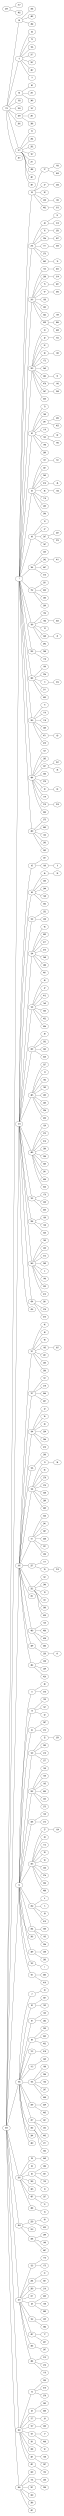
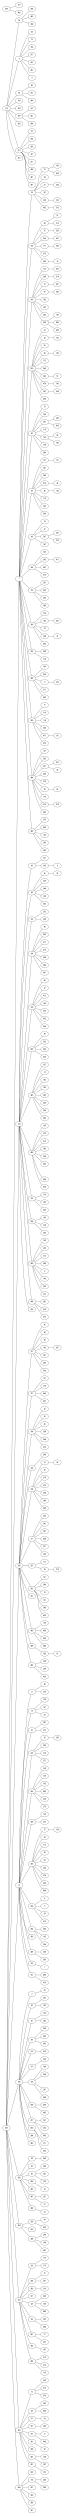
  graph {
    fontname="Roboto Condensed"
    rankdir=LR
    node [fontname="Roboto Condensed"]
    edge [fontname="Roboto Condensed"]
    333
    7
    124
    245
    12
    186
    200
    454
    472
    382
    456
    35
    274
    319
    325
    50
    53
    68
    144
    152
    189
    253
    348
    395
    464
    490
    65
    85
    103
    104
    128
    399
    445
    449
    133
    298
    360
    474
    476
    121
    137
    194
    106
    108
    111
    257
    322
    351
    460
    409
    463
    8
    15
    32
    129
    202
    328
    335
    350
    354
    393
    439
    132
    161
    173
    59
    6
    55
    193
    339
    209
    266
    377
    451
    2
    30
    87
    89
    113
    115
    136
    359
    477
    302
    364
    440
    28
    69
    40
    305
    385
    407
    498
    250
    310
    308
    123
    204
    280
    371
    48
    163
    437
    453
    494
    16
    43
    177
    197
    101
    181
    398
    401
    431
    329
    174
    321
    330
    386
    421
    27
+   34
    37
    90
    220
    402
    44
    76
    236
    171
    373
    442
    122
    208
    75
    97
    100
    262
    342
    430
    23
    42
    81
    38
    172
    365
    383
    478
    347
    436
    73
    180
    291
    119
    162
    198
    389
    157
    241
    265
    414
    86
    114
    295
    396
    10
    67
    267
    187
    223
    242
    447
    316
    331
    433
    206
    309
    156
    184
    74
    368
    492
    248
    178
    199
    226
    11
    311
    493
    71
    116
    118
    240
    471
    479
    127
    285
    337
    366
    379
    20
    179
    219
    446
    375
    485
    155
    293
    392
    231
    160
    56
    233
    344
    148
    352
    252
    238
    95
    403
    417
    473
    268
    288
    461
    45
    47
    412
    169
    353
    452
    496
    49
    332
    343
    420
    327
    14
    182
    183
    205
    243
    336
    450
    139
    272
    416
    286
    294
    345
-   391
    404
    424
    170
    320
    455
    109
    138
    326
    145
    229
    312
    340
    3
    146
    323
    413
    381
    374
    475
    96
    58
    98
    185
    201
    263
    306
    131
    218
    466
    497
    22
    26
    83
    334
    346
    470
    290
    13
    66
    278
    279
    338
    289
    489
    324
    341
    387
    408
    221
    234
    117
    25
    141
    246
    78
    151
    380
    429
    126
    406
    428
    484
    230
    228
    269
    426
    88
    370
    135
    167
    62
    287
    372
    52
    203
    210
    277
    150
    130
    165
    405
    222
    275
    120
    212
    57
    84
    112
    39
    93
    224
    376
    n344 [label=934]
    488
    4
    5
    54
    415
    300
    105
    356
    258
    283
    1
    483
    419
    358
    462
    458
    64
    72
    196
    217
    357
    467
    9
    80
    251
    349
    107
    281
    388
    239
    317
    482
    70
    264
    292
    147
    211
    438
    441
    491
    29
    307
    192
    195
    282
    255
    443
    432
    418
    369
    188
    304
-   164
    297
    448
    459
    465
    261
    232
    495
    271
    362
    469
    284
    361
    125
    18
    237
    21
    79
    99
    423
    299
    149
    487
    176
    175
    31
    301
    216
    499
    158
    480
    225
    384
    77
    457
    397
    213
    270
    110
    235
    410
    378
    303
    400
    24
    390
    17
    468
    92
    168
    207
    153
    260
    394
    166
    435
    254
    142
    313
    51
    214
    256
    427
    355
    19
    422
    314
    481
    296
    159
    486
    444
    102
    140
    91
    143
    244
    249
    425
    82
    190
    191
    46
    154
    247
    273
    411
    363
    41
    276
    60
    227
    36
    63
    318
    0
    33
    367
    94
    215
    61
    259
    134
    333 -- 7
    333 -- 124
    333 -- 245
    333 -- 12
    333 -- 186
    333 -- 200
    333 -- 454
    333 -- 472
    333 -- 382
    333 -- 456
    7 -- 35
    7 -- 274
    7 -- 319
    7 -- 325
    7 -- 50
    7 -- 53
    7 -- 68
    7 -- 144
    7 -- 152
    7 -- 189
    7 -- 253
    7 -- 348
    7 -- 395
    7 -- 464
    7 -- 490
    124 -- 65
    124 -- 85
    124 -- 103
    124 -- 104
    124 -- 128
    124 -- 399
    124 -- 445
    124 -- 449
    124 -- 133
    124 -- 298
    124 -- 360
    124 -- 474
    124 -- 476
    245 -- 121
    245 -- 137
    245 -- 194
    245 -- 106
    245 -- 108
    245 -- 111
    245 -- 257
    245 -- 322
    245 -- 351
    245 -- 460
    245 -- 409
    245 -- 463
    12 -- 8
    12 -- 15
    12 -- 32
    12 -- 129
    12 -- 202
    12 -- 328
    12 -- 335
    12 -- 350
    12 -- 354
    12 -- 393
    12 -- 439
    12 -- 132
    12 -- 161
    186 -- 2
    186 -- 30
    186 -- 87
    186 -- 89
    186 -- 113
    186 -- 115
    186 -- 136
    186 -- 359
    186 -- 477
    186 -- 302
    186 -- 364
    186 -- 440
    200 -- 28
    200 -- 69
    200 -- 40
    200 -- 305
    200 -- 385
    200 -- 407
    200 -- 498
    454 -- 250
    454 -- 310
    454 -- 308
    472 -- 123
    472 -- 204
    472 -- 280
    472 -- 371
    472 -- 48
    472 -- 163
    472 -- 437
    472 -- 453
    472 -- 494
    382 -- 16
    382 -- 43
    382 -- 177
    382 -- 197
    382 -- 101
    382 -- 181
    382 -- 398
    382 -- 401
    382 -- 431
    456 -- 329
    456 -- 174
    456 -- 321
    456 -- 330
    456 -- 386
    456 -- 421
    35 -- 27
+   35 -- 34
    35 -- 37
    35 -- 90
    35 -- 220
    35 -- 402
    274 -- 44
    274 -- 76
    274 -- 236
    274 -- 171
    274 -- 373
    274 -- 442
    319 -- 122
    319 -- 208
    319 -- 75
    319 -- 97
    319 -- 100
    319 -- 262
    319 -- 342
    319 -- 430
    325 -- 23
    325 -- 42
    325 -- 81
    325 -- 38
    325 -- 172
    325 -- 365
    325 -- 383
    325 -- 478
    325 -- 347
    325 -- 436
    50 -- 73
    50 -- 180
    50 -- 291
    50 -- 119
    50 -- 162
    50 -- 198
    50 -- 389
    53 -- 157
    53 -- 241
    53 -- 265
    53 -- 414
    53 -- 86
    53 -- 114
    53 -- 295
    53 -- 396
    68 -- 10
    68 -- 67
    68 -- 267
    68 -- 187
    144 -- 223
    144 -- 242
    144 -- 447
    144 -- 316
    152 -- 331
    152 -- 433
    152 -- 206
    152 -- 309
    189 -- 156
    189 -- 184
    189 -- 74
    189 -- 368
    189 -- 492
    253 -- 248
    253 -- 178
    348 -- 199
    348 -- 226
    348 -- 11
    348 -- 311
    348 -- 493
    395 -- 71
    395 -- 116
    395 -- 118
    395 -- 240
    395 -- 471
    395 -- 479
    464 -- 127
    464 -- 285
    464 -- 337
    464 -- 366
    464 -- 379
    464 -- 20
    464 -- 179
    464 -- 219
    464 -- 446
    490 -- 375
    490 -- 485
    490 -- 155
    490 -- 293
    490 -- 392
    65 -- 231
    65 -- 160
    85 -- 56
    85 -- 233
    85 -- 344
    85 -- 148
    85 -- 352
    103 -- 252
    103 -- 238
    104 -- 95
    104 -- 403
    104 -- 417
    104 -- 473
    104 -- 268
    104 -- 288
    104 -- 461
    128 -- 45
    128 -- 47
    128 -- 412
    128 -- 169
    128 -- 353
    128 -- 452
    128 -- 496
    399 -- 49
    399 -- 332
    399 -- 343
    399 -- 420
    445 -- 327
    445 -- 14
    445 -- 182
    445 -- 183
    445 -- 205
    445 -- 243
    445 -- 336
    445 -- 450
    449 -- 139
    449 -- 272
    449 -- 416
    449 -- 286
    449 -- 294
    449 -- 345
-   449 -- 391
    449 -- 404
    449 -- 424
    133 -- 170
    133 -- 320
    133 -- 455
    298 -- 109
    298 -- 138
    298 -- 326
    360 -- 145
    360 -- 229
    360 -- 312
    360 -- 340
    360 -- 3
    360 -- 146
    360 -- 323
    360 -- 413
    474 -- 381
    474 -- 374
    474 -- 475
    121 -- 96
    121 -- 58
    121 -- 98
    121 -- 185
    121 -- 201
    121 -- 263
    121 -- 306
    137 -- 131
    137 -- 218
    137 -- 466
    137 -- 497
    194 -- 22
    194 -- 26
    194 -- 83
    194 -- 334
    194 -- 346
    194 -- 470
    106 -- 290
    108 -- 13
    108 -- 66
    108 -- 278
    108 -- 279
    108 -- 338
    108 -- 289
    108 -- 489
    111 -- 324
    111 -- 341
    111 -- 387
    111 -- 408
    111 -- 221
    111 -- 234
    257 -- 117
    257 -- 25
    322 -- 141
    322 -- 246
    322 -- 78
    322 -- 151
    322 -- 380
    322 -- 429
    460 -- 126
    460 -- 406
    460 -- 428
    460 -- 484
    409 -- 230
    463 -- 228
    463 -- 269
    463 -- 426
    8 -- 88
    8 -- 370
    15 -- 135
    15 -- 167
    15 -- 62
    32 -- 287
    32 -- 372
    129 -- 52
    129 -- 203
    129 -- 210
    129 -- 277
    202 -- 150
    202 -- 130
    202 -- 165
    202 -- 405
    202 -- 222
    202 -- 275
    328 -- 120
    328 -- 212
    335 -- 57
    335 -- 84
    335 -- 112
    335 -- 39
    335 -- 93
    335 -- 224
    335 -- 376
    335 -- n344
    335 -- 488
    350 -- 4
    350 -- 5
    350 -- 54
    350 -- 415
    354 -- 300
    354 -- 105
    354 -- 356
    439 -- 258
    439 -- 283
    132 -- 1
    161 -- 483
    161 -- 419
    173 -- 59
    173 -- 6
    173 -- 55
    173 -- 193
    173 -- 339
    173 -- 209
    173 -- 266
    173 -- 377
    173 -- 451
    59 -- 358
    59 -- 462
    59 -- 458
    6 -- 64
    6 -- 72
    6 -- 196
    6 -- 217
    6 -- 357
    6 -- 467
    6 -- 9
    55 -- 80
    55 -- 251
    55 -- 349
    209 -- 107
    209 -- 281
    209 -- 388
    377 -- 70
    377 -- 264
    377 -- 292
    377 -- 147
    377 -- 211
    377 -- 438
    377 -- 441
    377 -- 491
    2 -- 29
    30 -- 307
    30 -- 192
    87 -- 195
    87 -- 282
    89 -- 255
    89 -- 443
    89 -- 432
    113 -- 418
    115 -- 369
    136 -- 188
    136 -- 304
-   136 -- 164
    136 -- 297
    136 -- 448
    359 -- 459
    359 -- 465
    477 -- 261
    477 -- 232
    477 -- 495
    302 -- 271
    302 -- 362
    28 -- 469
    40 -- 284
    40 -- 361
    40 -- 125
    305 -- 18
    407 -- 237
    407 -- 21
    498 -- 79
    250 -- 99
    250 -- 423
    308 -- 299
    308 -- 149
    308 -- 487
    123 -- 176
    123 -- 175
    204 -- 31
    204 -- 301
    280 -- 216
    48 -- 499
    48 -- 158
    48 -- 480
    163 -- 225
    163 -- 384
    437 -- 77
    437 -- 457
    453 -- 397
    494 -- 213
    494 -- 270
    494 -- 110
    16 -- 235
    16 -- 410
    16 -- 378
    43 -- 303
    43 -- 400
    177 -- 24
    197 -- 390
    101 -- 17
    101 -- 468
    181 -- 92
    401 -- 168
    401 -- 207
    431 -- 153
    174 -- 260
    174 -- 394
    27 -- 166
    27 -- 435
    37 -- 254
    220 -- 142
    402 -- 313
    44 -- 51
    44 -- 214
    76 -- 256
    236 -- 427
    171 -- 355
    442 -- 19
    122 -- 422
    208 -- 314
    75 -- 481
    97 -- 296
    430 -- 159
    430 -- 486
    430 -- 444
    42 -- 102
    38 -- 140
    383 -- 91
    478 -- 143
    347 -- 244
    291 -- 249
    291 -- 425
    162 -- 82
    162 -- 190
    157 -- 191
    414 -- 46
    86 -- 154
    267 -- 247
    267 -- 273
    242 -- 411
    184 -- 363
    368 -- 41
    11 -- 276
    471 -- 60
    337 -- 227
    337 -- 36
    20 -- 63
    219 -- 318
    160 -- 0
    56 -- 33
    185 -- 367
    13 -- 94
    25 -- 215
    230 -- 61
    52 -- 259
    57 -- 134
    239 -- 317
    239 -- 482
  }
